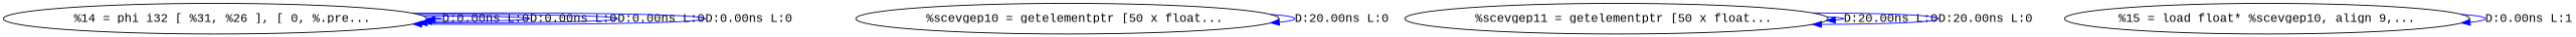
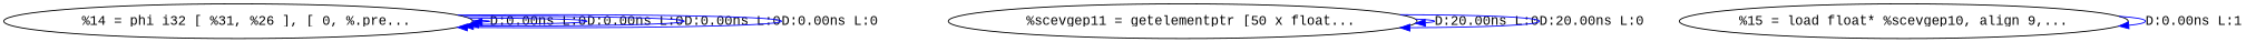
  digraph {
    fontname="Liberation Mono"
    node [fontname="Liberation Mono"]
    edge [color=blue fontname="Liberation Mono"]
    n1 [label="  %14 = phi i32 [ %31, %26 ], [ 0, %.pre..."]
-   n2 [label="  %scevgep10 = getelementptr [50 x float..."]
    n3 [label="  %scevgep11 = getelementptr [50 x float..."]
    n4 [label="%15 = load float* %scevgep10, align 9,..."]
    n1 -> n1 [label="D:0.00ns L:0"]
    n1 -> n1 [label="D:0.00ns L:0"]
    n1 -> n1 [label="D:0.00ns L:0"]
    n1 -> n1 [label="D:0.00ns L:0"]
-   n2 -> n2 [label="D:20.00ns L:0"]
    n3 -> n3 [label="D:20.00ns L:0"]
    n3 -> n3 [label="D:20.00ns L:0"]
    n4 -> n4 [label="D:0.00ns L:1"]
  }
